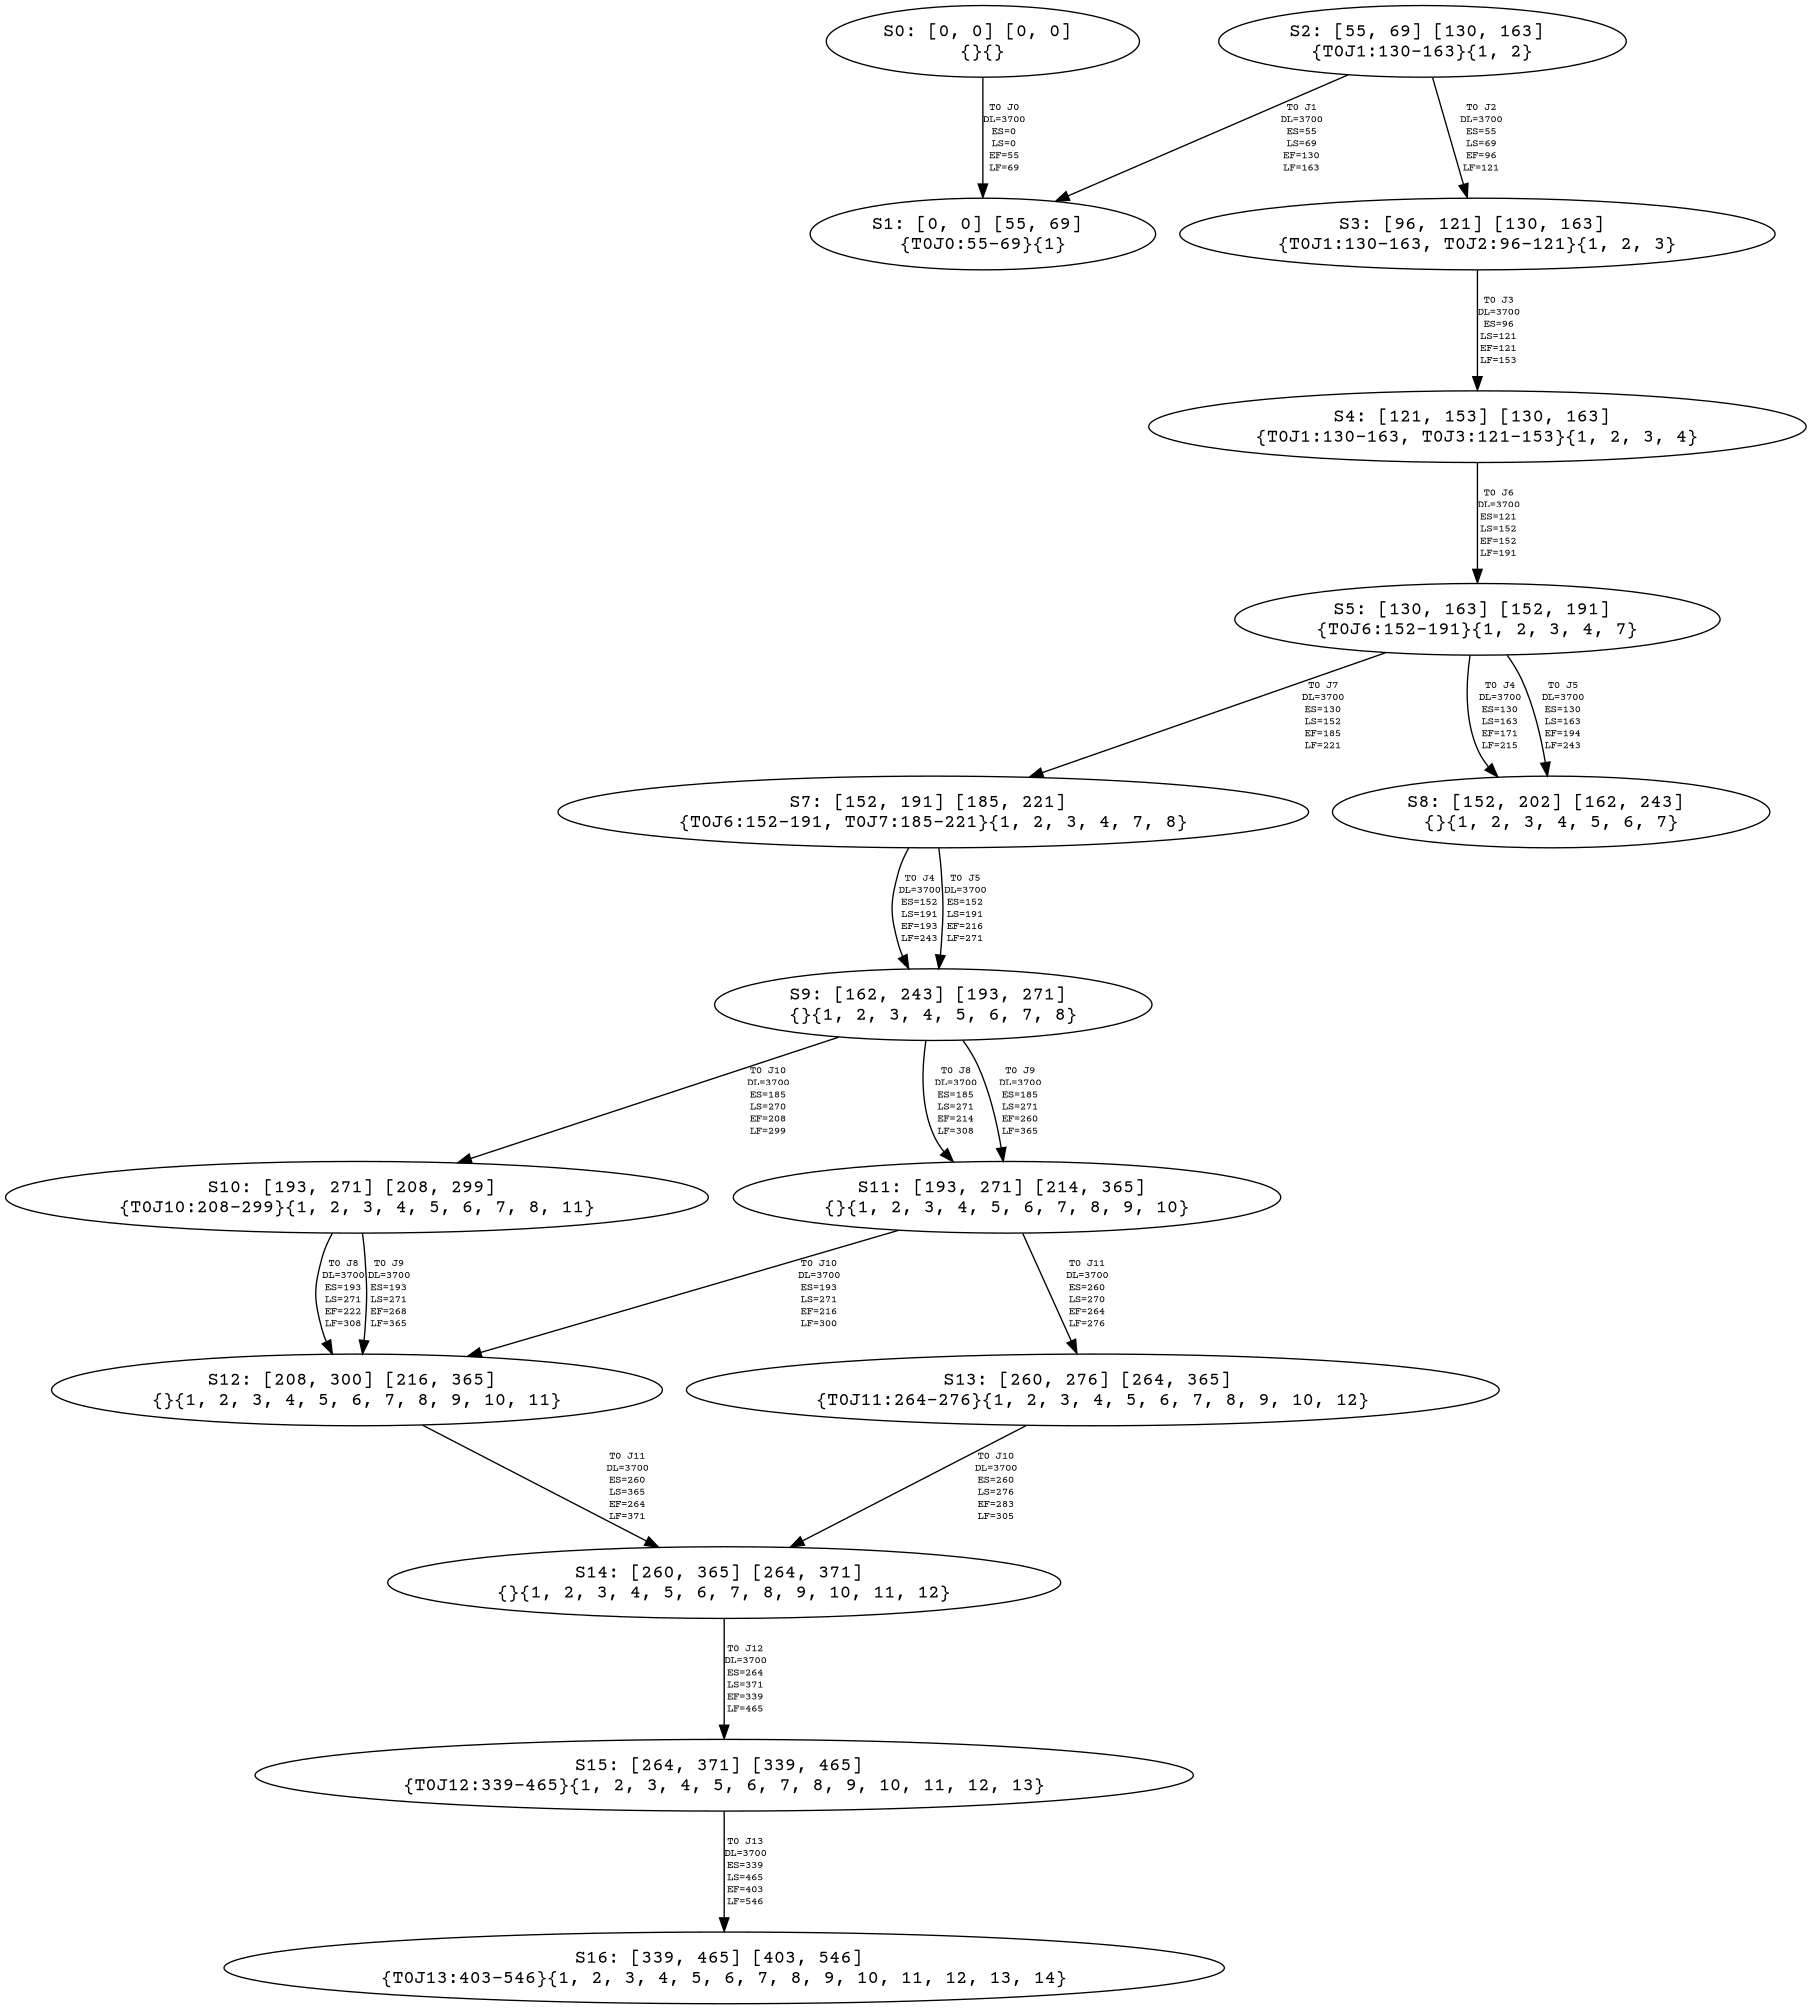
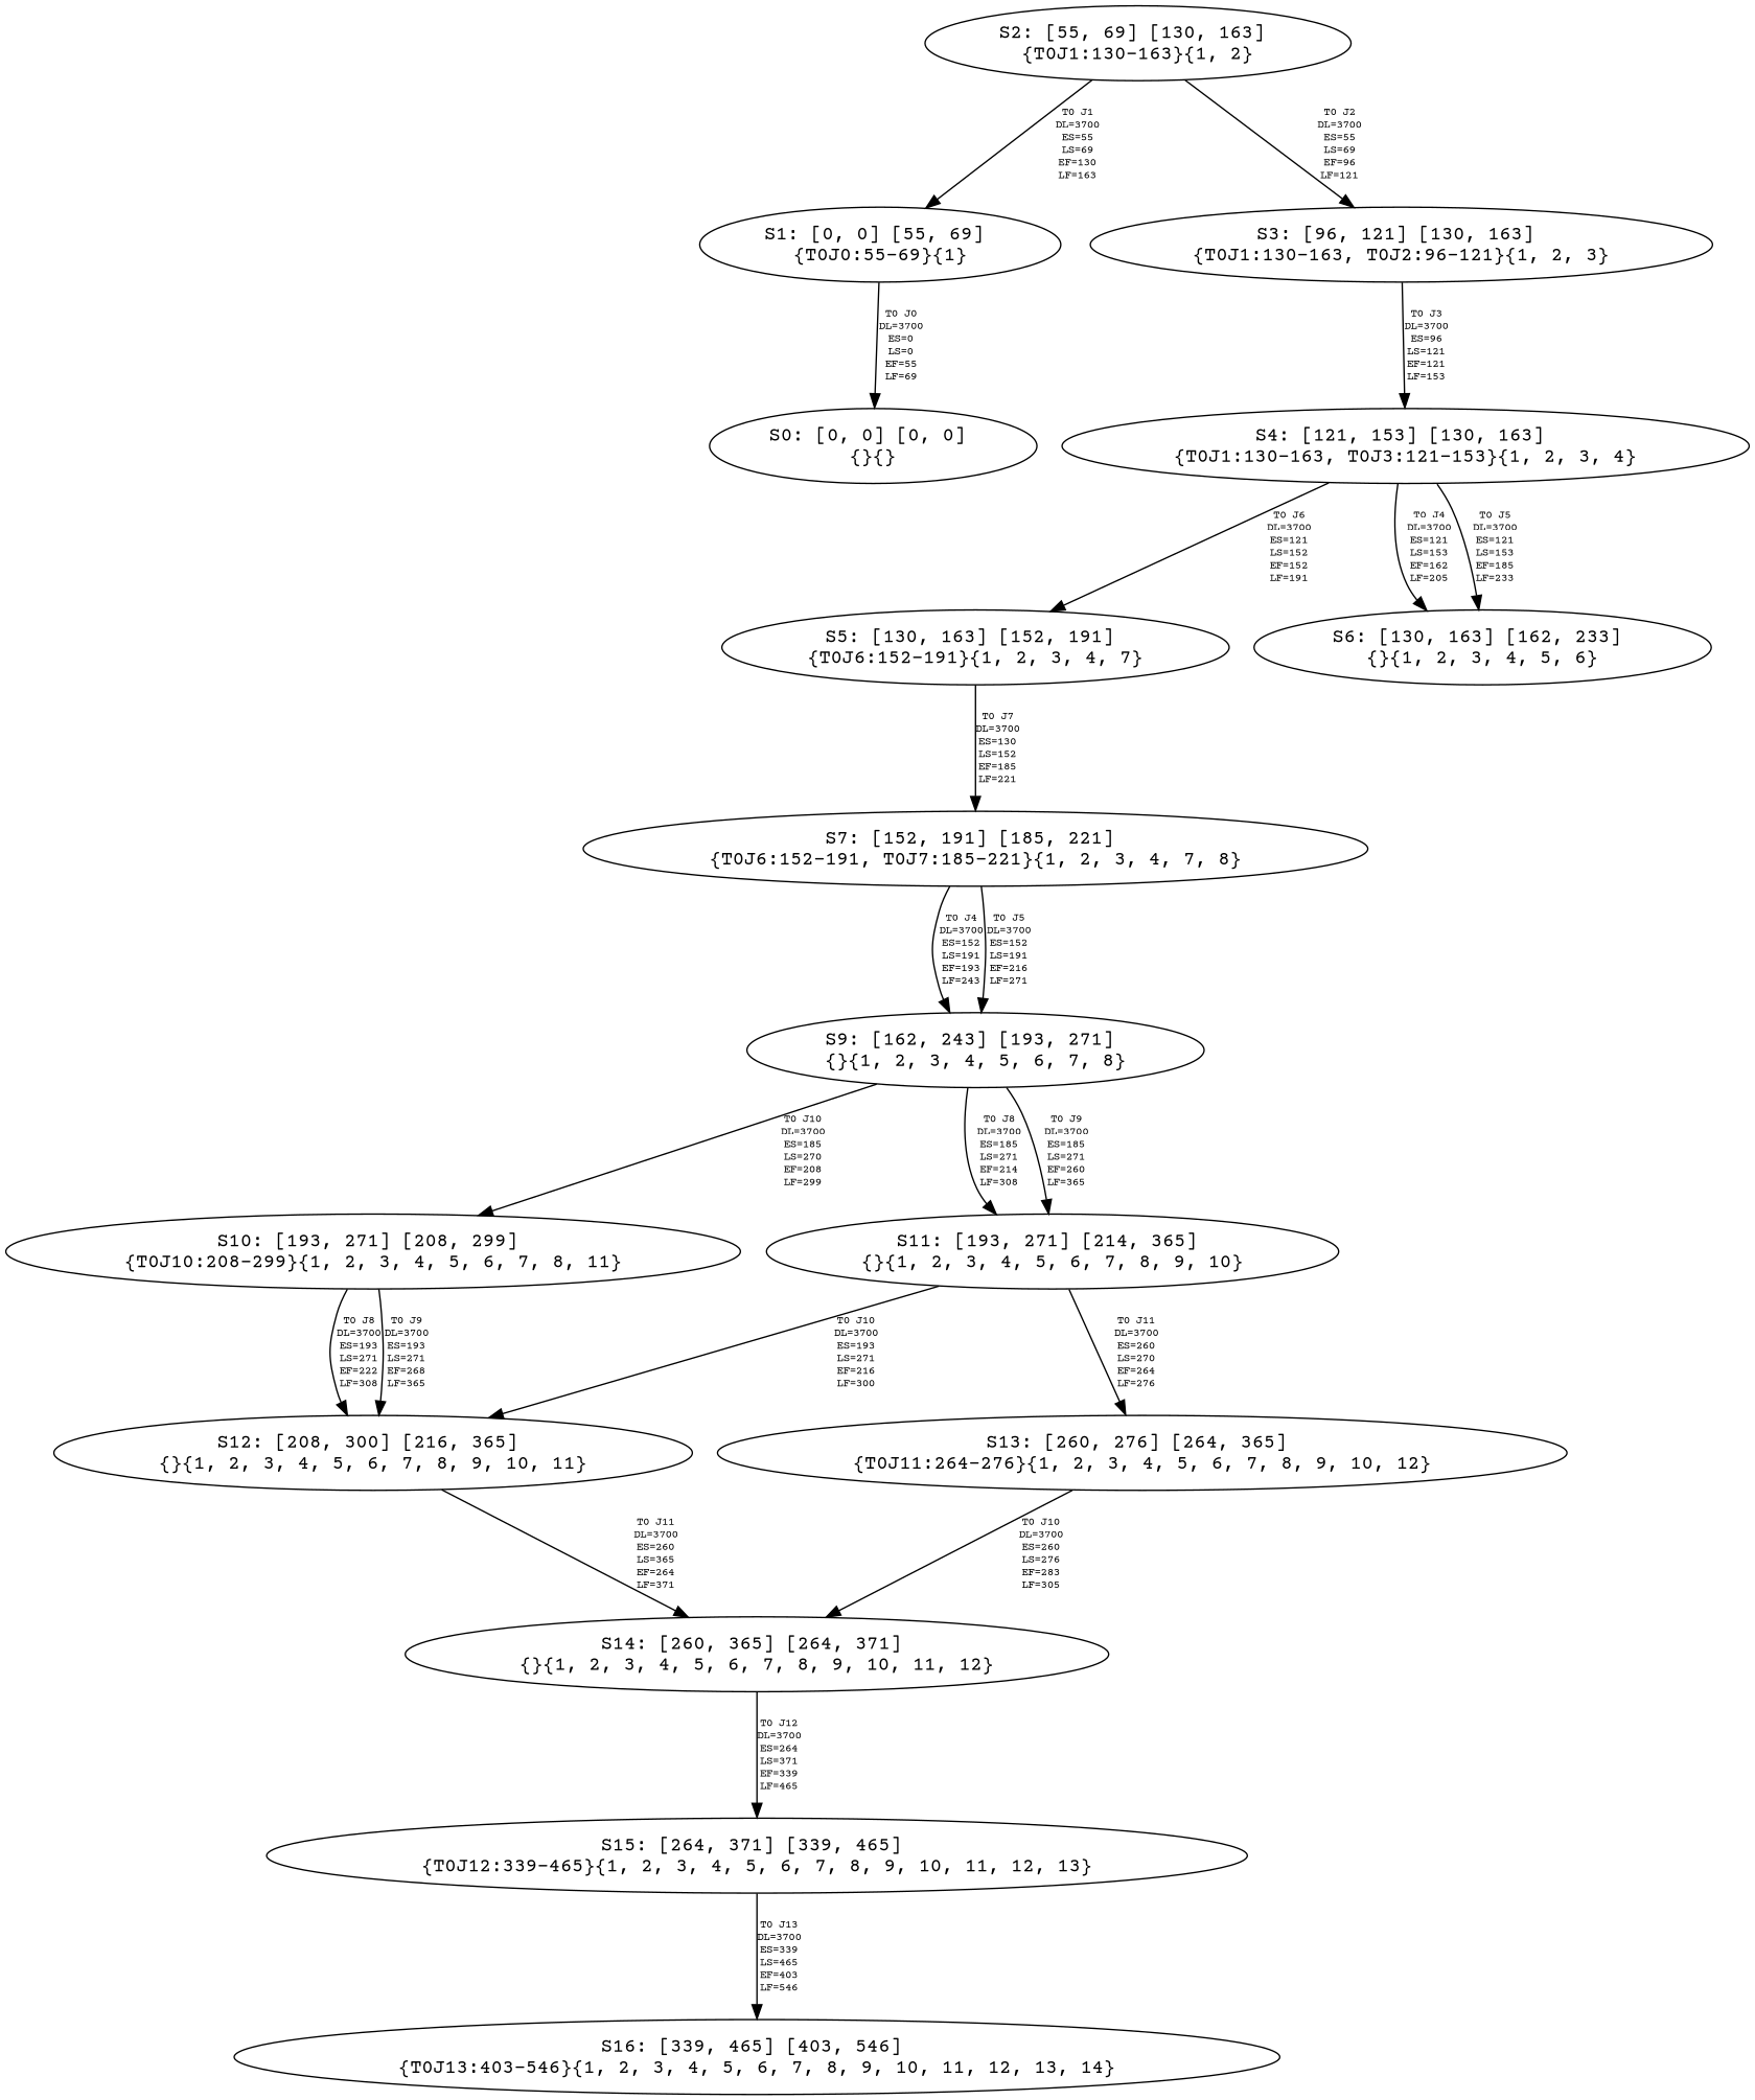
  digraph {
    fontname="Courier Prime"
    node [fontname="Courier Prime"]
    edge [fontname="Courier Prime" fontsize=8]
    n1 [label="S0: [0, 0] [0, 0] \n{}{}"]
    n2 [label="S1: [0, 0] [55, 69] \n{T0J0:55-69}{1}"]
    n3 [label="S2: [55, 69] [130, 163] \n{T0J1:130-163}{1, 2}"]
    n4 [label="S3: [96, 121] [130, 163] \n{T0J1:130-163, T0J2:96-121}{1, 2, 3}"]
    n5 [label="S4: [121, 153] [130, 163] \n{T0J1:130-163, T0J3:121-153}{1, 2, 3, 4}"]
    n6 [label="S5: [130, 163] [152, 191] \n{T0J6:152-191}{1, 2, 3, 4, 7}"]
+   n7 [label="S6: [130, 163] [162, 233] \n{}{1, 2, 3, 4, 5, 6}"]
    n8 [label="S7: [152, 191] [185, 221] \n{T0J6:152-191, T0J7:185-221}{1, 2, 3, 4, 7, 8}"]
-   n9 [label="S8: [152, 202] [162, 243] \n{}{1, 2, 3, 4, 5, 6, 7}"]
    n10 [label="S9: [162, 243] [193, 271] \n{}{1, 2, 3, 4, 5, 6, 7, 8}"]
    n11 [label="S10: [193, 271] [208, 299] \n{T0J10:208-299}{1, 2, 3, 4, 5, 6, 7, 8, 11}"]
    n12 [label="S11: [193, 271] [214, 365] \n{}{1, 2, 3, 4, 5, 6, 7, 8, 9, 10}"]
    n13 [label="S12: [208, 300] [216, 365] \n{}{1, 2, 3, 4, 5, 6, 7, 8, 9, 10, 11}"]
    n14 [label="S13: [260, 276] [264, 365] \n{T0J11:264-276}{1, 2, 3, 4, 5, 6, 7, 8, 9, 10, 12}"]
    n15 [label="S14: [260, 365] [264, 371] \n{}{1, 2, 3, 4, 5, 6, 7, 8, 9, 10, 11, 12}"]
    n16 [label="S15: [264, 371] [339, 465] \n{T0J12:339-465}{1, 2, 3, 4, 5, 6, 7, 8, 9, 10, 11, 12, 13}"]
    n17 [label="S16: [339, 465] [403, 546] \n{T0J13:403-546}{1, 2, 3, 4, 5, 6, 7, 8, 9, 10, 11, 12, 13, 14}"]
-   n1 -> n2 [label="T0 J0\nDL=3700\nES=0\nLS=0\nEF=55\nLF=69"]
+   n2 -> n1 [label="T0 J0\nDL=3700\nES=0\nLS=0\nEF=55\nLF=69"]
    n3 -> n2 [label="T0 J1\nDL=3700\nES=55\nLS=69\nEF=130\nLF=163"]
    n3 -> n4 [label="T0 J2\nDL=3700\nES=55\nLS=69\nEF=96\nLF=121"]
    n4 -> n5 [label="T0 J3\nDL=3700\nES=96\nLS=121\nEF=121\nLF=153"]
    n5 -> n6 [label="T0 J6\nDL=3700\nES=121\nLS=152\nEF=152\nLF=191"]
+   n5 -> n7 [label="T0 J4\nDL=3700\nES=121\nLS=153\nEF=162\nLF=205"]
+   n5 -> n7 [label="T0 J5\nDL=3700\nES=121\nLS=153\nEF=185\nLF=233"]
    n6 -> n8 [label="T0 J7\nDL=3700\nES=130\nLS=152\nEF=185\nLF=221"]
-   n6 -> n9 [label="T0 J4\nDL=3700\nES=130\nLS=163\nEF=171\nLF=215"]
-   n6 -> n9 [label="T0 J5\nDL=3700\nES=130\nLS=163\nEF=194\nLF=243"]
    n8 -> n10 [label="T0 J4\nDL=3700\nES=152\nLS=191\nEF=193\nLF=243"]
    n8 -> n10 [label="T0 J5\nDL=3700\nES=152\nLS=191\nEF=216\nLF=271"]
    n10 -> n11 [label="T0 J10\nDL=3700\nES=185\nLS=270\nEF=208\nLF=299"]
    n10 -> n12 [label="T0 J8\nDL=3700\nES=185\nLS=271\nEF=214\nLF=308"]
    n10 -> n12 [label="T0 J9\nDL=3700\nES=185\nLS=271\nEF=260\nLF=365"]
    n11 -> n13 [label="T0 J8\nDL=3700\nES=193\nLS=271\nEF=222\nLF=308"]
    n11 -> n13 [label="T0 J9\nDL=3700\nES=193\nLS=271\nEF=268\nLF=365"]
    n12 -> n13 [label="T0 J10\nDL=3700\nES=193\nLS=271\nEF=216\nLF=300"]
    n12 -> n14 [label="T0 J11\nDL=3700\nES=260\nLS=270\nEF=264\nLF=276"]
    n13 -> n15 [label="T0 J11\nDL=3700\nES=260\nLS=365\nEF=264\nLF=371"]
    n14 -> n15 [label="T0 J10\nDL=3700\nES=260\nLS=276\nEF=283\nLF=305"]
    n15 -> n16 [label="T0 J12\nDL=3700\nES=264\nLS=371\nEF=339\nLF=465"]
    n16 -> n17 [label="T0 J13\nDL=3700\nES=339\nLS=465\nEF=403\nLF=546"]
  }
